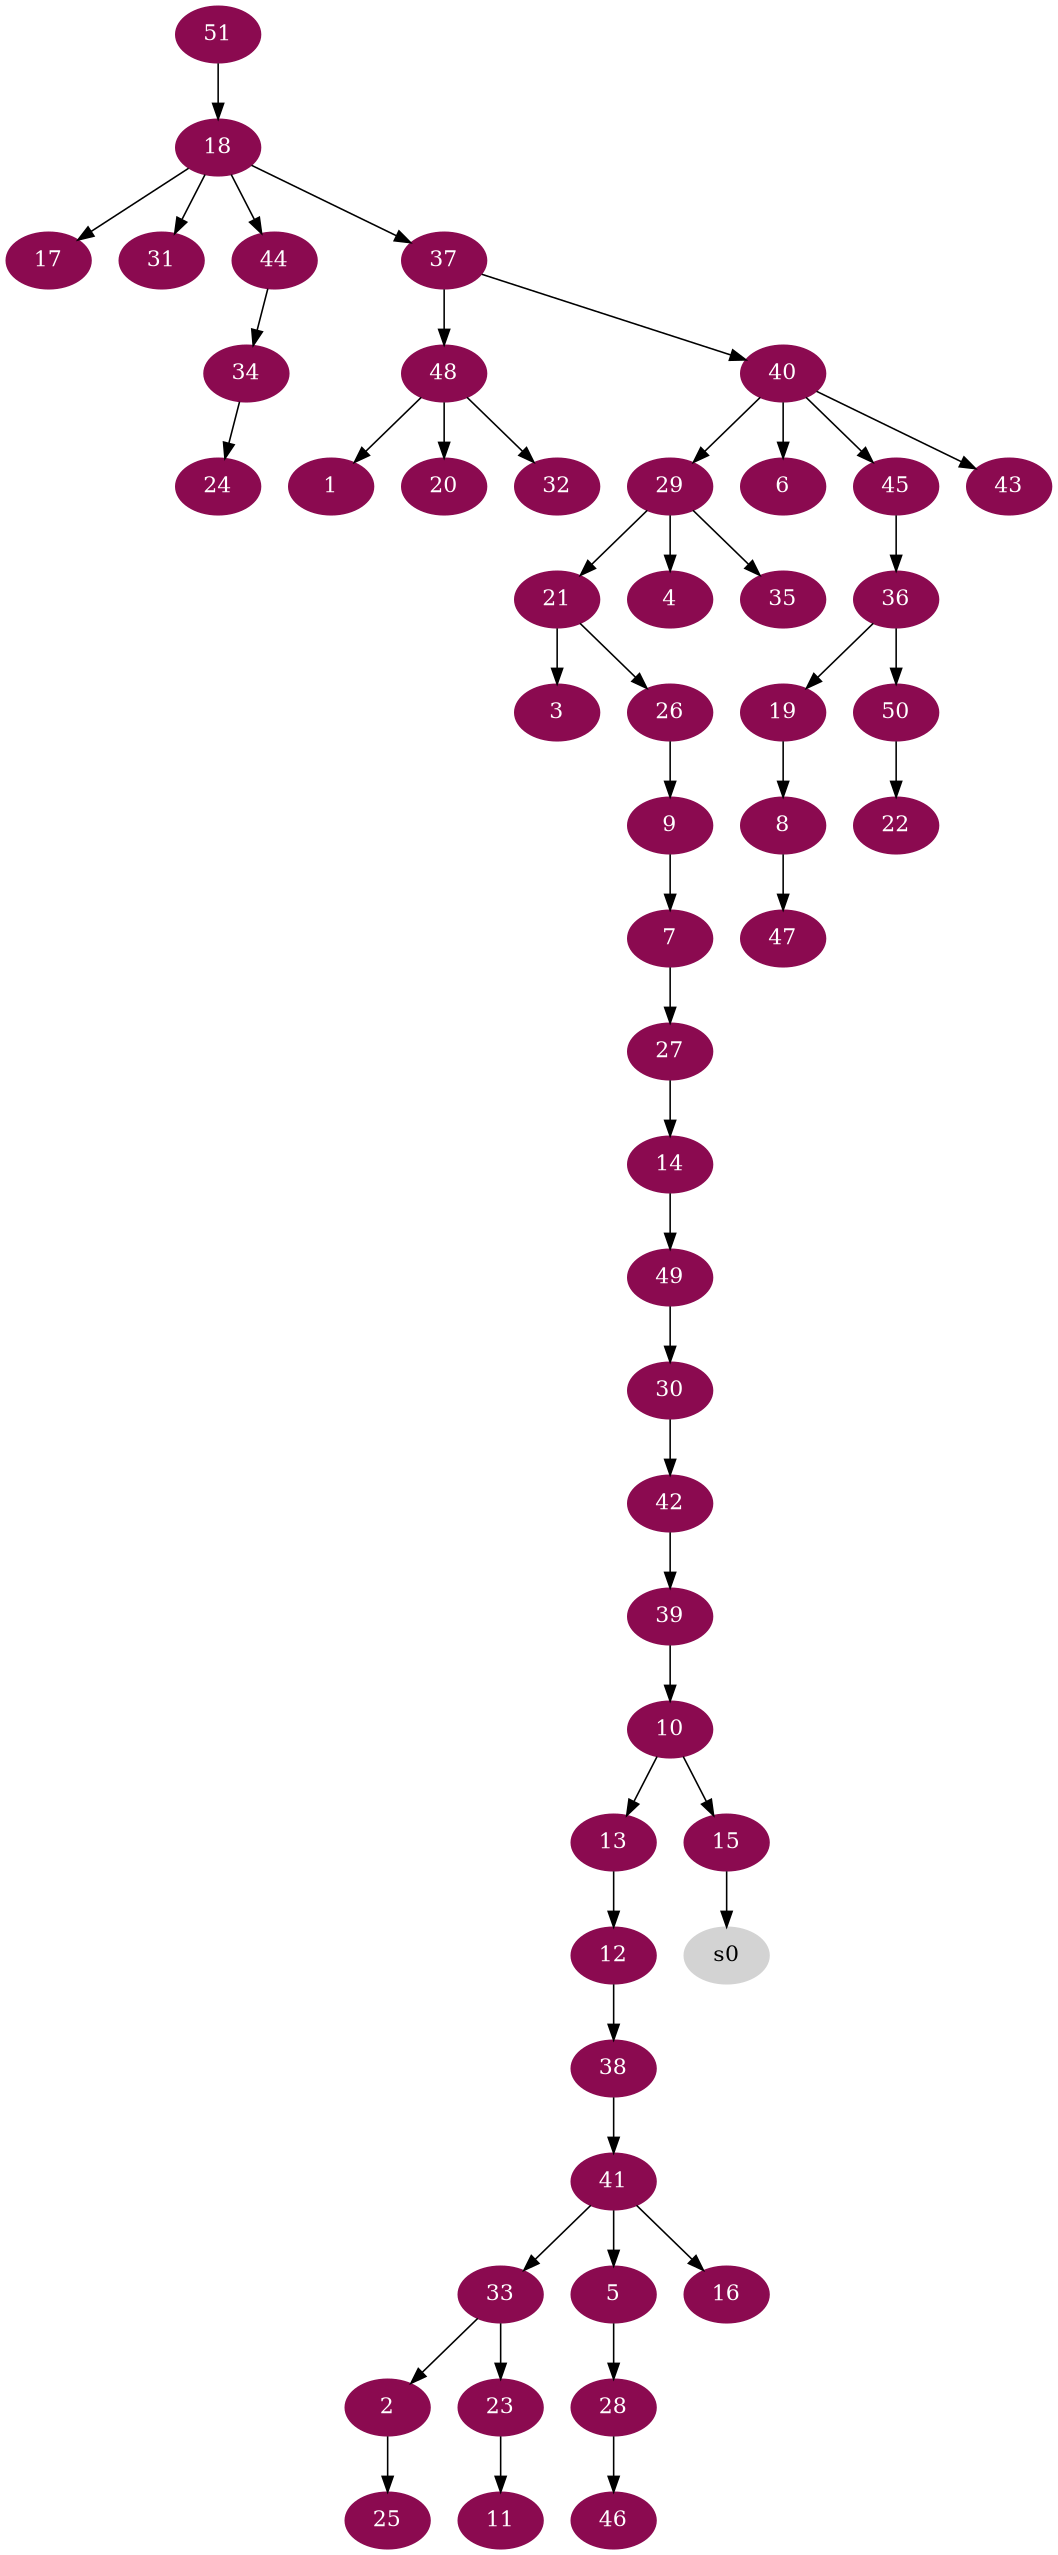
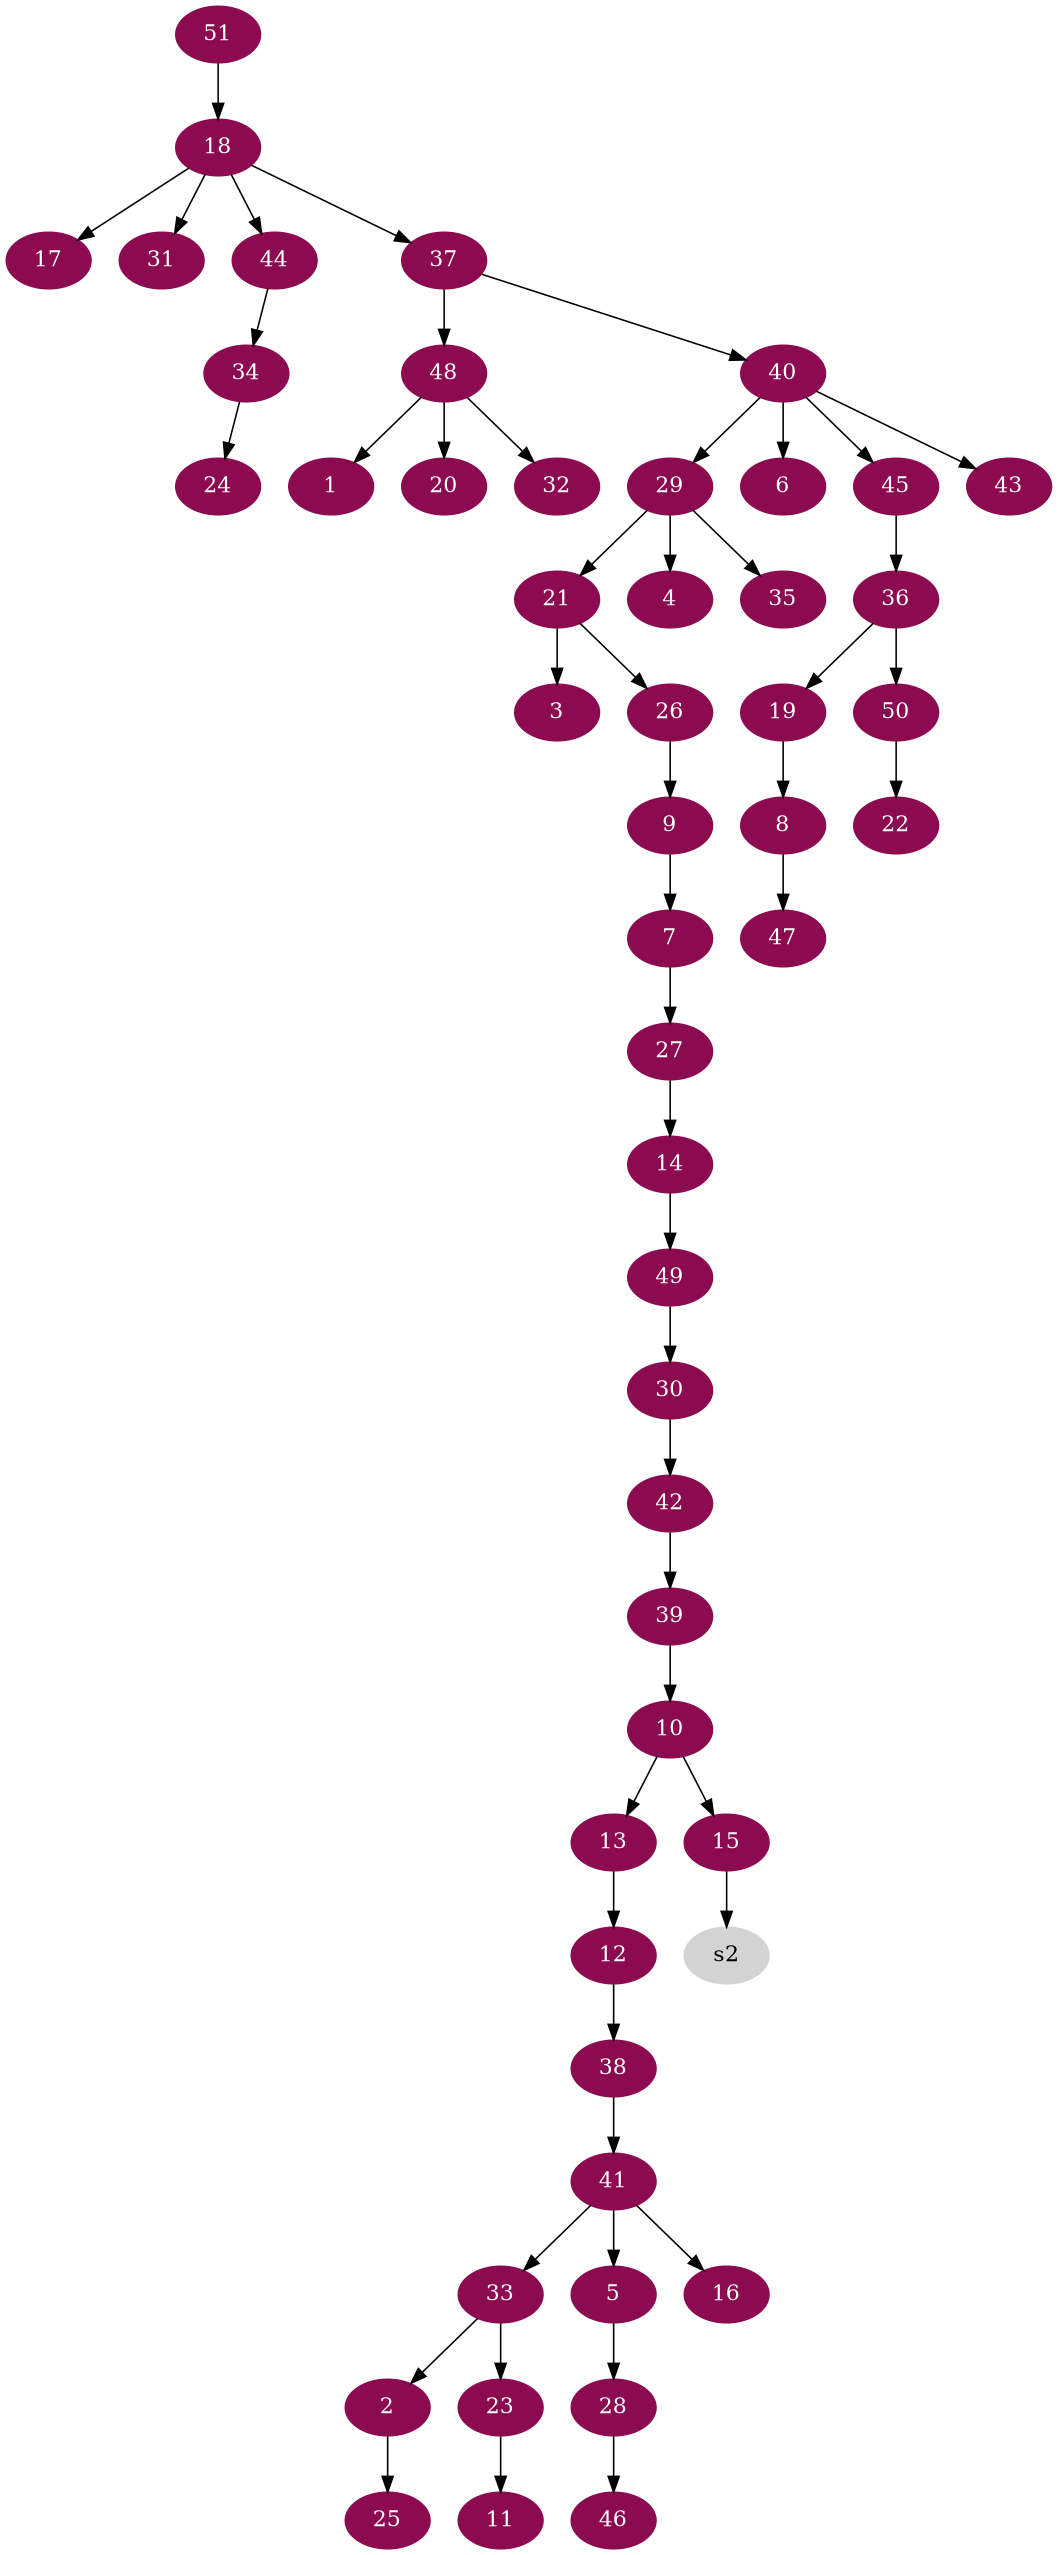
  digraph {
    node [color=deeppink4 fontcolor=white style=filled]
    48
    1
    20
    32
    33
    2
    23
    25
    21
    3
    26
    29
    4
    35
    41
    5
    16
    28
    40
    6
    45
    43
    9
    7
    27
    19
    8
    47
    39
    10
    13
    15
    11
    12
    38
    14
    49
-   s0 [color=lightgrey fontcolor=black]
+   s0 [color=lightgrey fontcolor=black label=s2]
    18
    17
    31
    44
    37
    51
    36
    50
    22
    34
    24
    46
    30
    42
    48 -> 1
    48 -> 20
    48 -> 32
    33 -> 2
    33 -> 23
    2 -> 25
    23 -> 11
    21 -> 3
    21 -> 26
    26 -> 9
    29 -> 21
    29 -> 4
    29 -> 35
    41 -> 33
    41 -> 5
    41 -> 16
    5 -> 28
    28 -> 46
    40 -> 29
    40 -> 6
    40 -> 45
    40 -> 43
    45 -> 36
    9 -> 7
    7 -> 27
    27 -> 14
    19 -> 8
    8 -> 47
    39 -> 10
    10 -> 13
    10 -> 15
    13 -> 12
    15 -> s0
    12 -> 38
    38 -> 41
    14 -> 49
    49 -> 30
    18 -> 17
    18 -> 31
    18 -> 44
    18 -> 37
    44 -> 34
    37 -> 48
    37 -> 40
    51 -> 18
    36 -> 19
    36 -> 50
    50 -> 22
    34 -> 24
    30 -> 42
    42 -> 39
  }
